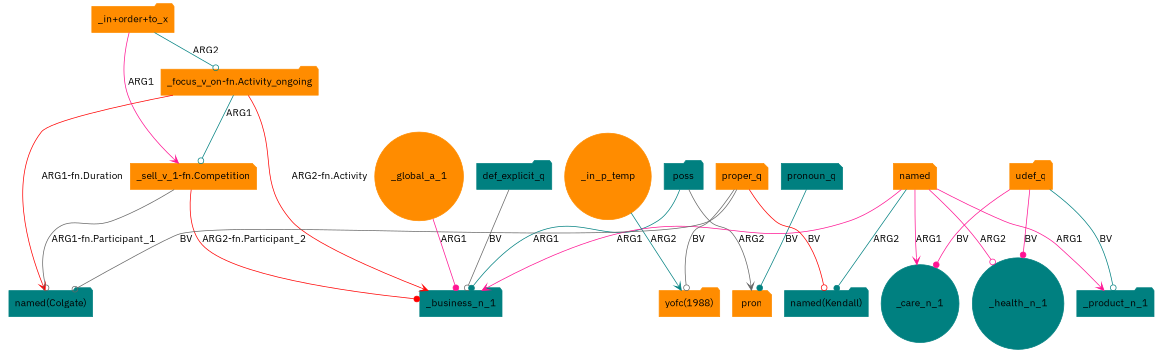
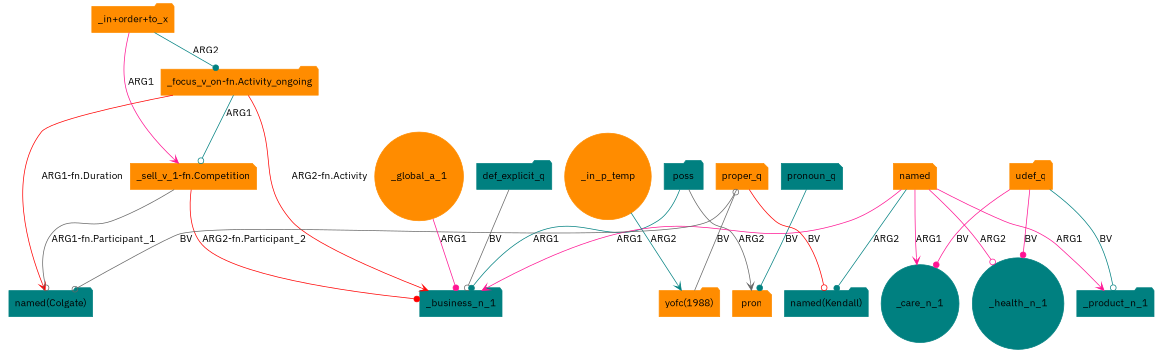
  digraph {
    fontname="IBM Plex Sans"
    node [color=darkorange fontname="IBM Plex Sans" shape=folder style=filled]
    edge [arrowhead=odot color=deeppink fontname="IBM Plex Sans"]
    def_explicit_q [color=teal]
    _business_n_1 [color=teal]
    _health_n_1 [color=teal shape=circle]
    udef_q
    _care_n_1 [color=teal shape=circle]
    _product_n_1 [color=teal]
    "_focus_v_on-fn.Activity_ongoing"
    "named(Colgate)" [color=teal]
    "_sell_v_1-fn.Competition" [shape=note]
    poss [color=teal]
    pron [shape=note]
    n12 [label=named shape=note]
    "named(Kendall)" [color=teal]
    _in_p_temp [shape=circle]
    "yofc(1988)"
    "_in+order+to_x"
    pronoun_q [color=teal shape=note]
    proper_q [shape=note]
    _global_a_1 [shape=circle]
    def_explicit_q -> _business_n_1 [color=gray40 label=BV]
    udef_q -> _health_n_1 [arrowhead=dot label=BV]
    udef_q -> _care_n_1 [arrowhead=dot label=BV]
    udef_q -> _product_n_1 [color=teal label=BV]
    "_focus_v_on-fn.Activity_ongoing" -> _business_n_1 [arrowhead=vee color=red label="ARG2-fn.Activity"]
    "_focus_v_on-fn.Activity_ongoing" -> "named(Colgate)" [arrowhead=vee color=red label="ARG1-fn.Duration"]
    "_focus_v_on-fn.Activity_ongoing" -> "_sell_v_1-fn.Competition" [color=teal label=ARG1]
    "_sell_v_1-fn.Competition" -> _business_n_1 [arrowhead=dot color=red label="ARG2-fn.Participant_2"]
    "_sell_v_1-fn.Competition" -> "named(Colgate)" [color=gray40 label="ARG1-fn.Participant_1"]
    poss -> _business_n_1 [arrowhead=dot color=teal label=ARG1]
    poss -> pron [arrowhead=vee color=gray40 label=ARG2]
    n12 -> _business_n_1 [arrowhead=vee label=ARG1]
    n12 -> _health_n_1 [label=ARG2]
    n12 -> _care_n_1 [arrowhead=vee label=ARG1]
    n12 -> _product_n_1 [arrowhead=vee label=ARG1]
    n12 -> "named(Kendall)" [arrowhead=dot color=teal label=ARG2]
    _in_p_temp -> "yofc(1988)" [arrowhead=vee color=teal label=ARG2]
-   "_in+order+to_x" -> "_focus_v_on-fn.Activity_ongoing" [color=teal label=ARG2]
+   "_in+order+to_x" -> "_focus_v_on-fn.Activity_ongoing" [arrowhead=dot color=teal label=ARG2]
    "_in+order+to_x" -> "_sell_v_1-fn.Competition" [arrowhead=vee label=ARG1]
    pronoun_q -> pron [arrowhead=dot color=teal label=BV]
    proper_q -> "named(Colgate)" [color=gray40 label=BV]
    proper_q -> "named(Kendall)" [color=red label=BV]
-   proper_q -> "yofc(1988)" [color=gray40 label=BV]
+   "yofc(1988)" -> proper_q [color=gray40 label=BV]
    _global_a_1 -> _business_n_1 [arrowhead=dot label=ARG1]
  }
